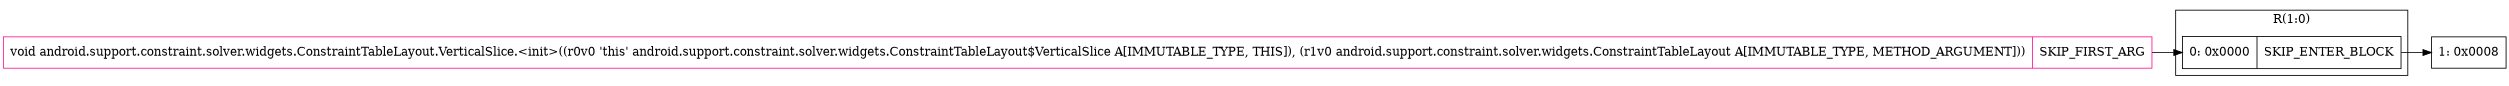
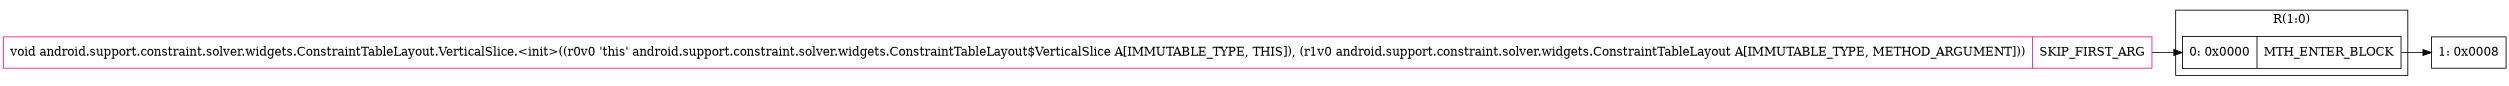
  digraph {
    rankdir=LR
    node [color=black shape=record]
-   n1 [label="{0\:\ 0x0000|SKIP_ENTER_BLOCK\l}"]
+   n1 [label="{0\:\ 0x0000|MTH_ENTER_BLOCK\l}"]
    n2 [label="{1\:\ 0x0008}"]
    n3 [label="{void android.support.constraint.solver.widgets.ConstraintTableLayout.VerticalSlice.\<init\>((r0v0 'this' android.support.constraint.solver.widgets.ConstraintTableLayout$VerticalSlice A[IMMUTABLE_TYPE, THIS]), (r1v0 android.support.constraint.solver.widgets.ConstraintTableLayout A[IMMUTABLE_TYPE, METHOD_ARGUMENT]))  | SKIP_FIRST_ARG\l}" color=deeppink]
    subgraph cluster_1 {
      label="R(1:0)"
      n1
    }
    n1 -> n2
    n3 -> n1
  }
